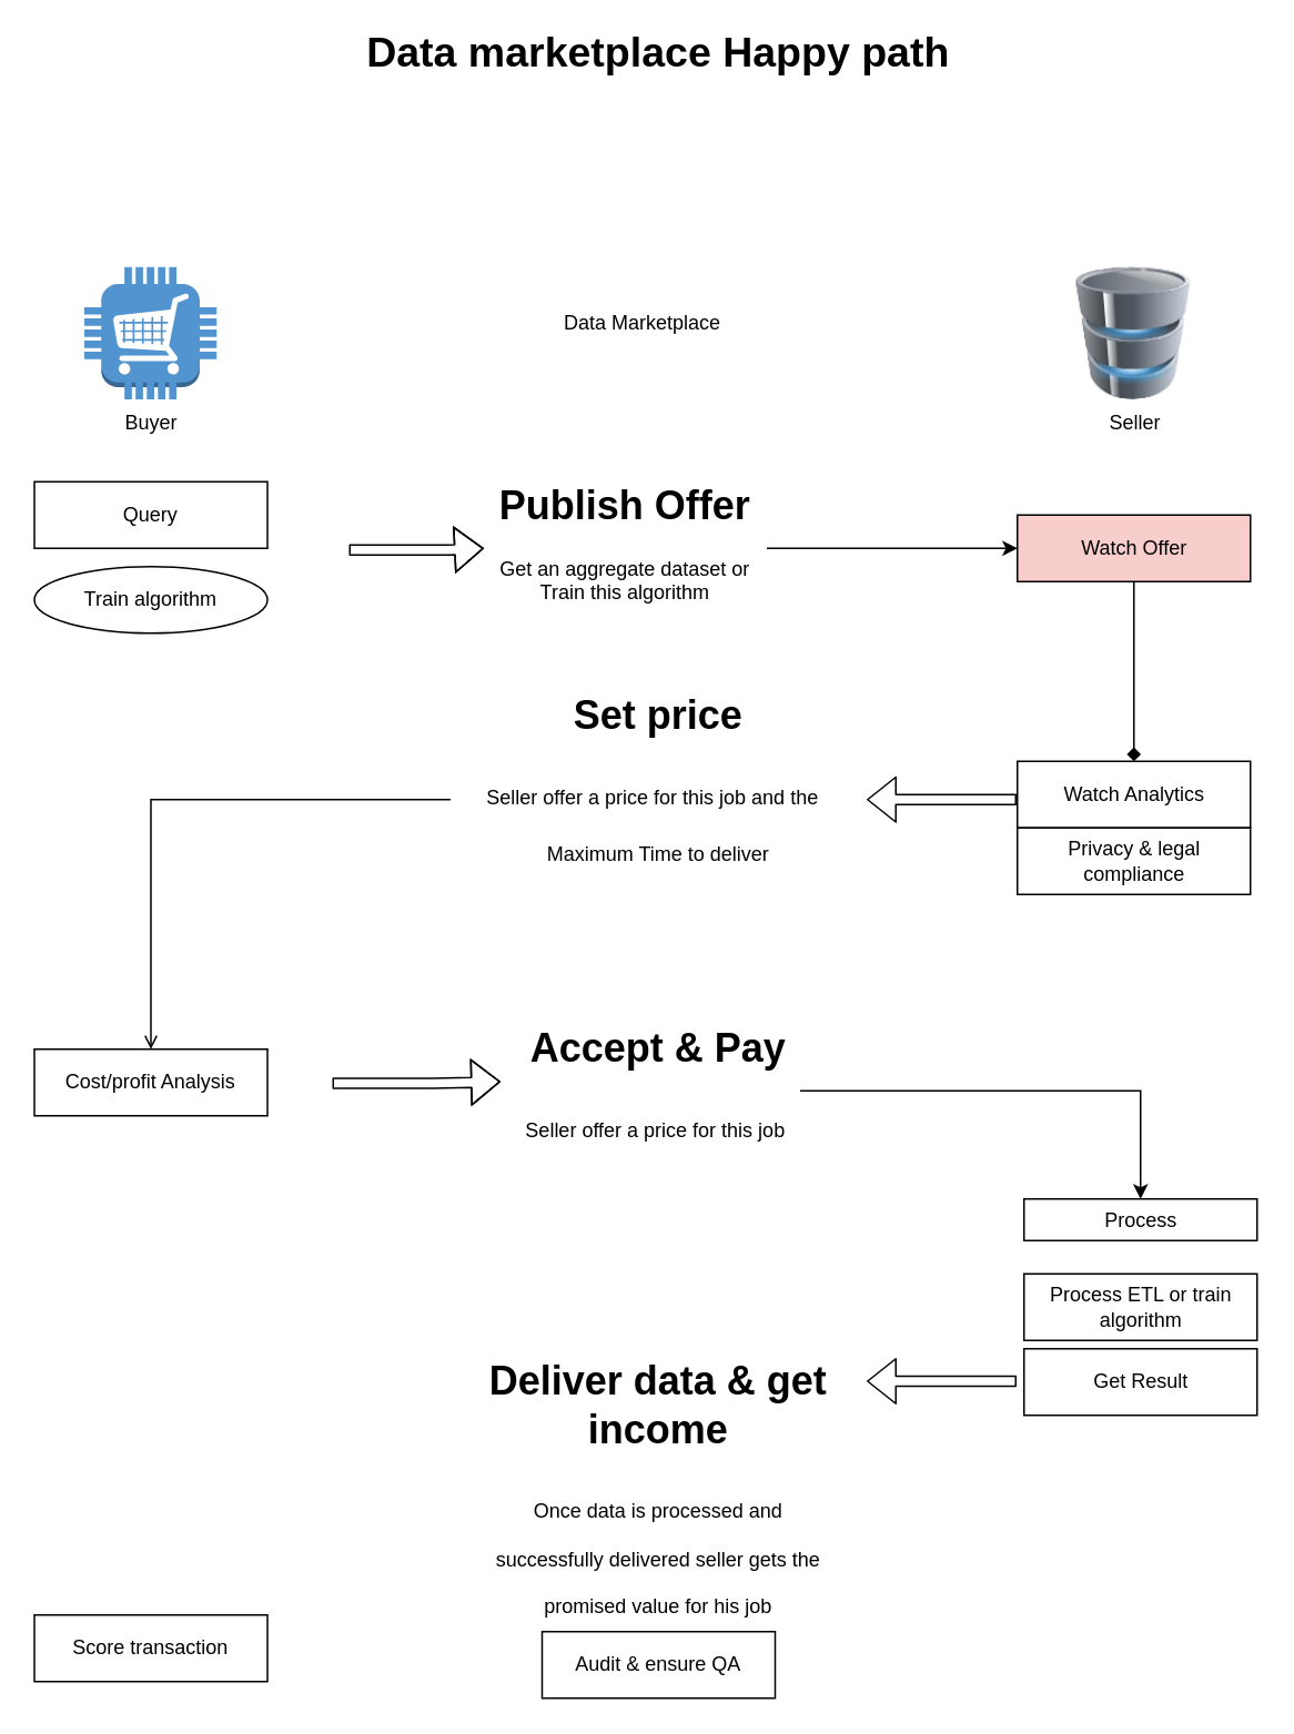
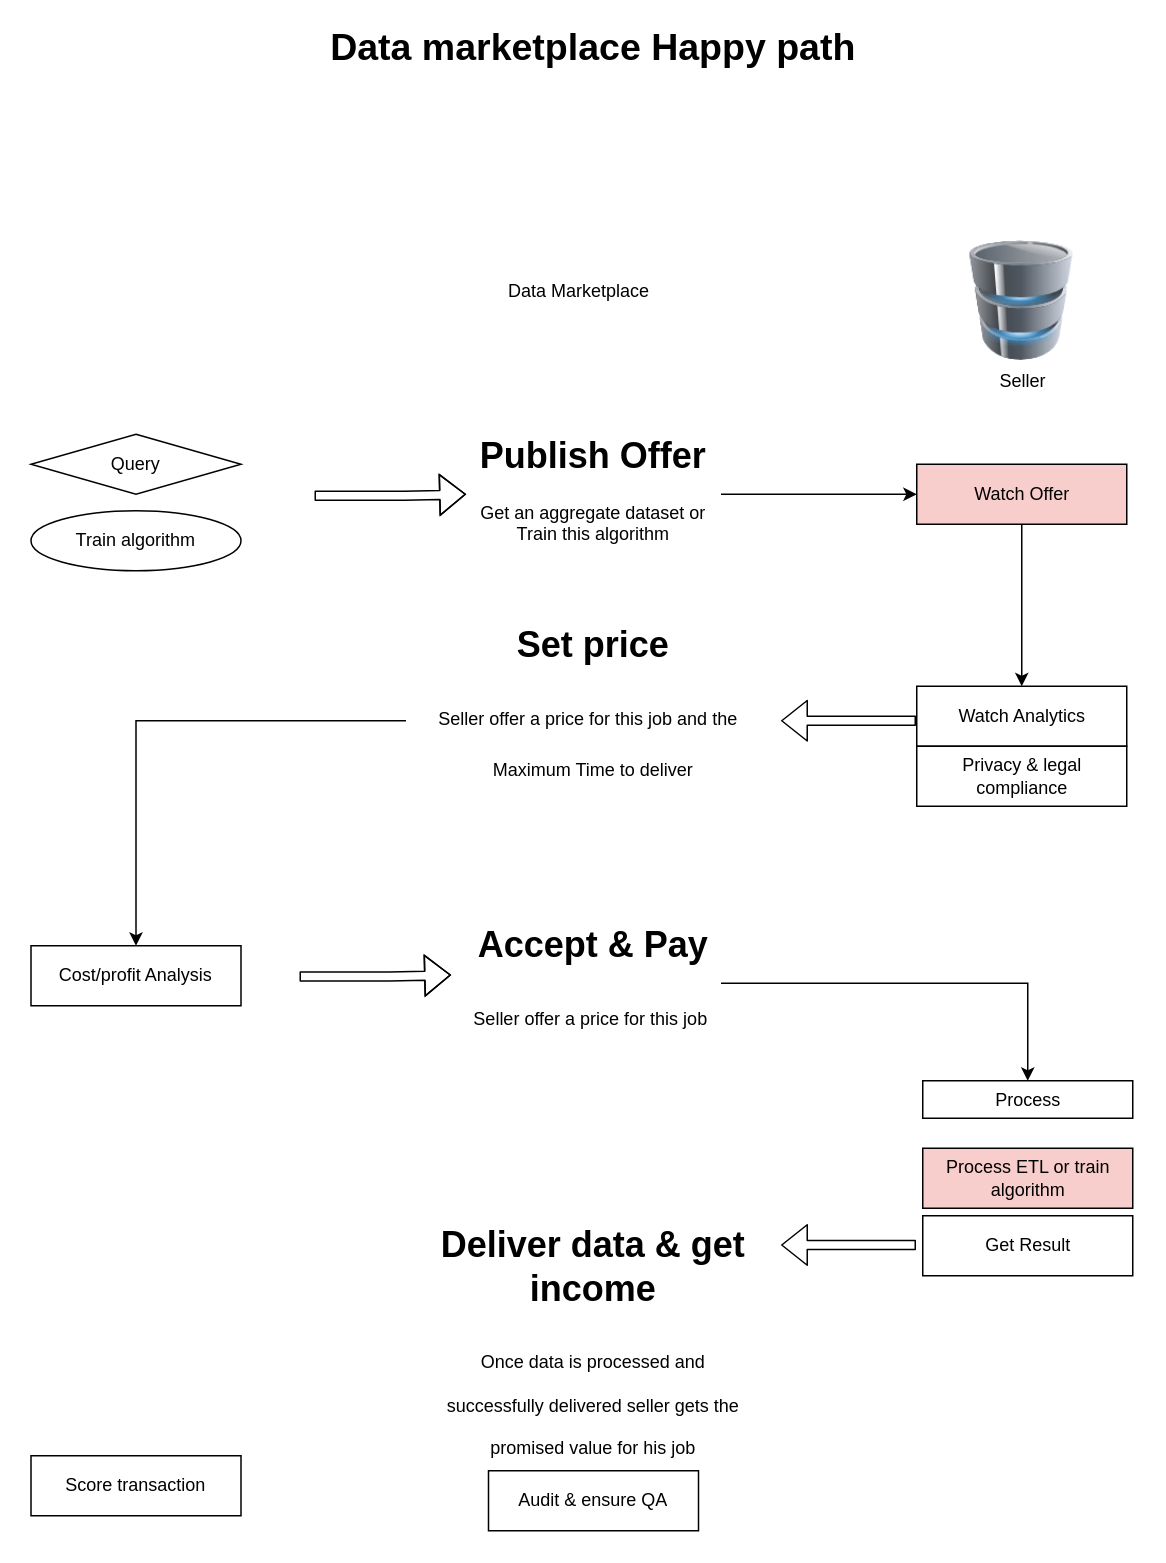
  <mxCell id="0" />
  <mxCell id="1" parent="0" />
  <mxCell id="2" value="Data Marketplace" style="shape=image;html=1;verticalAlign=top;verticalLabelPosition=bottom;labelBackgroundColor=#ffffff;imageAspect=0;aspect=fixed;image=https://cdn2.iconfinder.com/data/icons/property-agent-real-estate/235/property-agent-010-128.png" vertex="1" parent="1"><mxGeometry x="350" y="110" width="70" height="70" as="geometry" /></mxCell>
- <mxCell id="3" value="Buyer" style="outlineConnect=0;dashed=0;verticalLabelPosition=bottom;verticalAlign=top;align=center;html=1;shape=mxgraph.aws3.cart;fillColor=#5294CF;gradientColor=none;" vertex="1" parent="1"><mxGeometry x="50" y="160" width="79.5" height="79.5" as="geometry" /></mxCell>
  <mxCell id="4" value="Seller" style="image;html=1;labelBackgroundColor=#ffffff;image=img/lib/clip_art/computers/Database_128x128.png" vertex="1" parent="1"><mxGeometry x="640.5" y="160" width="80" height="80" as="geometry" /></mxCell>
  <mxCell id="5" value="" style="shape=image;html=1;verticalAlign=top;verticalLabelPosition=bottom;labelBackgroundColor=#ffffff;imageAspect=0;aspect=fixed;image=https://cdn4.iconfinder.com/data/icons/business-and-marketing-21/32/business_marketing_advertising_pricing_tags-66-128.png" vertex="1" parent="1"><mxGeometry x="686.5" y="210" width="68" height="68" as="geometry" /></mxCell>
- <mxCell id="6" value="Query" style="rounded=0;whiteSpace=wrap;html=1;" vertex="1" parent="1"><mxGeometry x="20" y="289" width="140" height="40" as="geometry" /></mxCell>
+ <mxCell id="6" value="Query" style="rhombus;whiteSpace=wrap;html=1;" vertex="1" parent="1"><mxGeometry x="20" y="289" width="140" height="40" as="geometry" /></mxCell>
  <mxCell id="7" value="Train algorithm" style="ellipse;whiteSpace=wrap;html=1;" vertex="1" parent="1"><mxGeometry x="20" y="340" width="140" height="40" as="geometry" /></mxCell>
  <mxCell id="8" value="" style="shape=flexArrow;endArrow=classic;html=1;width=6;endSize=5.33;entryX=0;entryY=0.5;entryDx=0;entryDy=0;" edge="1" parent="1" target="10"><mxGeometry width="50" height="50" relative="1" as="geometry"><mxPoint x="209" y="330" as="sourcePoint" /><mxPoint x="359" y="330" as="targetPoint" /><Array as="points"><mxPoint x="269" y="330" /></Array></mxGeometry></mxCell>
  <mxCell id="9" style="edgeStyle=orthogonalEdgeStyle;rounded=0;orthogonalLoop=1;jettySize=auto;html=1;exitX=1;exitY=0.5;exitDx=0;exitDy=0;entryX=0;entryY=0.5;entryDx=0;entryDy=0;fontSize=25;" edge="1" parent="1" source="10" target="21"><mxGeometry relative="1" as="geometry" /></mxCell>
- <mxCell id="10" value="&lt;h1&gt;Publish Offer&lt;/h1&gt;&lt;p&gt;Get an aggregate dataset or Train this algorithm&lt;/p&gt;" style="text;html=1;strokeColor=none;fillColor=none;spacing=5;spacingTop=-20;whiteSpace=wrap;overflow=hidden;rounded=0;align=center;" vertex="1" parent="1"><mxGeometry x="290" y="284" width="170" height="90" as="geometry" /></mxCell>
- <mxCell id="11" style="edgeStyle=orthogonalEdgeStyle;rounded=0;orthogonalLoop=1;jettySize=auto;html=1;exitX=0;exitY=0.5;exitDx=0;exitDy=0;fontSize=25;endArrow=open;" edge="1" parent="1" source="12" target="19"><mxGeometry relative="1" as="geometry" /></mxCell>
+ <mxCell id="10" value="&lt;h1&gt;Publish Offer&lt;/h1&gt;&lt;p&gt;Get an aggregate dataset or Train this algorithm&lt;/p&gt;" style="text;html=1;strokeColor=none;fillColor=none;spacing=5;spacingTop=-20;whiteSpace=wrap;overflow=hidden;rounded=0;align=center;" vertex="1" parent="1"><mxGeometry x="310" y="284" width="170" height="90" as="geometry" /></mxCell>
+ <mxCell id="11" style="edgeStyle=orthogonalEdgeStyle;rounded=0;orthogonalLoop=1;jettySize=auto;html=1;exitX=0;exitY=0.5;exitDx=0;exitDy=0;fontSize=25;" edge="1" parent="1" source="12" target="19"><mxGeometry relative="1" as="geometry" /></mxCell>
  <mxCell id="12" value="&lt;h1&gt;&lt;span&gt;Set price&lt;/span&gt;&lt;/h1&gt;&lt;h1&gt;&lt;span style=&quot;font-size: 12px ; font-weight: normal&quot;&gt;Seller offer a price for this job and the&amp;nbsp;&amp;nbsp;&lt;/span&gt;&lt;/h1&gt;Maximum Time to deliver&lt;h1&gt;&lt;span style=&quot;font-size: 12px ; font-weight: normal&quot;&gt;&amp;nbsp;&lt;/span&gt;&lt;br&gt;&lt;/h1&gt;" style="text;html=1;strokeColor=none;fillColor=none;spacing=5;spacingTop=-20;whiteSpace=wrap;overflow=hidden;rounded=0;align=center;" vertex="1" parent="1"><mxGeometry x="270" y="410" width="250" height="140" as="geometry" /></mxCell>
  <mxCell id="13" value="" style="shape=flexArrow;endArrow=classic;html=1;width=6;endSize=5.33;entryX=1;entryY=0.5;entryDx=0;entryDy=0;" edge="1" parent="1" target="12"><mxGeometry width="50" height="50" relative="1" as="geometry"><mxPoint x="610" y="480" as="sourcePoint" /><mxPoint x="831" y="489" as="targetPoint" /><Array as="points" /></mxGeometry></mxCell>
  <mxCell id="14" style="edgeStyle=orthogonalEdgeStyle;rounded=0;orthogonalLoop=1;jettySize=auto;html=1;exitX=1;exitY=0.5;exitDx=0;exitDy=0;entryX=0.5;entryY=0;entryDx=0;entryDy=0;fontSize=25;" edge="1" parent="1" source="15" target="23"><mxGeometry relative="1" as="geometry" /></mxCell>
  <mxCell id="15" value="&lt;h1&gt;&lt;span&gt;Accept &amp;amp; Pay&lt;/span&gt;&lt;/h1&gt;&lt;h1&gt;&lt;span style=&quot;font-size: 12px ; font-weight: normal&quot;&gt;Seller offer a price for this job&amp;nbsp;&lt;/span&gt;&lt;br&gt;&lt;/h1&gt;" style="text;html=1;strokeColor=none;fillColor=none;spacing=5;spacingTop=-20;whiteSpace=wrap;overflow=hidden;rounded=0;align=center;" vertex="1" parent="1"><mxGeometry x="310" y="610" width="170" height="90" as="geometry" /></mxCell>
  <mxCell id="16" value="Data marketplace Happy path" style="text;html=1;strokeColor=none;fillColor=none;align=center;verticalAlign=middle;whiteSpace=wrap;rounded=0;fontSize=25;fontStyle=1" vertex="1" parent="1"><mxGeometry x="190" y="20" width="410" height="20" as="geometry" /></mxCell>
  <mxCell id="17" value="Watch Analytics" style="rounded=0;whiteSpace=wrap;html=1;" vertex="1" parent="1"><mxGeometry x="610.5" y="457" width="140" height="40" as="geometry" /></mxCell>
  <mxCell id="18" value="Privacy &amp;amp; legal compliance" style="rounded=0;whiteSpace=wrap;html=1;" vertex="1" parent="1"><mxGeometry x="610.5" y="497" width="140" height="40" as="geometry" /></mxCell>
  <mxCell id="19" value="Cost/profit Analysis" style="rounded=0;whiteSpace=wrap;html=1;" vertex="1" parent="1"><mxGeometry x="20" y="630" width="140" height="40" as="geometry" /></mxCell>
- <mxCell id="20" style="edgeStyle=orthogonalEdgeStyle;rounded=0;orthogonalLoop=1;jettySize=auto;html=1;exitX=0.5;exitY=1;exitDx=0;exitDy=0;entryX=0.5;entryY=0;entryDx=0;entryDy=0;fontSize=25;endArrow=diamond;" edge="1" parent="1" source="21" target="17"><mxGeometry relative="1" as="geometry" /></mxCell>
+ <mxCell id="20" style="edgeStyle=orthogonalEdgeStyle;rounded=0;orthogonalLoop=1;jettySize=auto;html=1;exitX=0.5;exitY=1;exitDx=0;exitDy=0;entryX=0.5;entryY=0;entryDx=0;entryDy=0;fontSize=25;" edge="1" parent="1" source="21" target="17"><mxGeometry relative="1" as="geometry" /></mxCell>
  <mxCell id="21" value="Watch Offer" style="rounded=0;whiteSpace=wrap;html=1;fillColor=#f8cecc;" vertex="1" parent="1"><mxGeometry x="610.5" y="309" width="140" height="40" as="geometry" /></mxCell>
  <mxCell id="22" value="" style="shape=flexArrow;endArrow=classic;html=1;width=6;endSize=5.33;entryX=0;entryY=0.5;entryDx=0;entryDy=0;" edge="1" parent="1"><mxGeometry width="50" height="50" relative="1" as="geometry"><mxPoint x="199" y="650.5" as="sourcePoint" /><mxPoint x="300" y="649.5" as="targetPoint" /><Array as="points"><mxPoint x="259" y="650.5" /></Array></mxGeometry></mxCell>
  <mxCell id="23" value="Process" style="rounded=0;whiteSpace=wrap;html=1;" vertex="1" parent="1"><mxGeometry x="614.5" y="720" width="140" height="25" as="geometry" /></mxCell>
- <mxCell id="24" value="Process ETL or train algorithm" style="rounded=0;whiteSpace=wrap;html=1;" vertex="1" parent="1"><mxGeometry x="614.5" y="765" width="140" height="40" as="geometry" /></mxCell>
+ <mxCell id="24" value="Process ETL or train algorithm" style="rounded=0;whiteSpace=wrap;html=1;fillColor=#f8cecc;" vertex="1" parent="1"><mxGeometry x="614.5" y="765" width="140" height="40" as="geometry" /></mxCell>
  <mxCell id="25" value="Get Result" style="rounded=0;whiteSpace=wrap;html=1;" vertex="1" parent="1"><mxGeometry x="614.5" y="810" width="140" height="40" as="geometry" /></mxCell>
  <mxCell id="26" value="&lt;h1&gt;&lt;span&gt;Deliver data &amp;amp; get income&lt;/span&gt;&lt;/h1&gt;&lt;h1&gt;&lt;span style=&quot;font-size: 12px ; font-weight: normal&quot;&gt;Once data is processed and successfully delivered seller gets the promised value for his job&lt;/span&gt;&lt;br&gt;&lt;/h1&gt;" style="text;html=1;strokeColor=none;fillColor=none;spacing=5;spacingTop=-20;whiteSpace=wrap;overflow=hidden;rounded=0;align=center;" vertex="1" parent="1"><mxGeometry x="285" y="810" width="220" height="180" as="geometry" /></mxCell>
  <mxCell id="27" value="" style="shape=flexArrow;endArrow=classic;html=1;width=6;endSize=5.33;entryX=1;entryY=0.5;entryDx=0;entryDy=0;" edge="1" parent="1"><mxGeometry width="50" height="50" relative="1" as="geometry"><mxPoint x="610" y="829.5" as="sourcePoint" /><mxPoint x="520" y="829.5" as="targetPoint" /><Array as="points" /></mxGeometry></mxCell>
  <mxCell id="28" value="Audit &amp;amp; ensure QA" style="rounded=0;whiteSpace=wrap;html=1;" vertex="1" parent="1"><mxGeometry x="325" y="980" width="140" height="40" as="geometry" /></mxCell>
  <mxCell id="29" value="Score transaction" style="rounded=0;whiteSpace=wrap;html=1;" vertex="1" parent="1"><mxGeometry x="20" y="970" width="140" height="40" as="geometry" /></mxCell>
